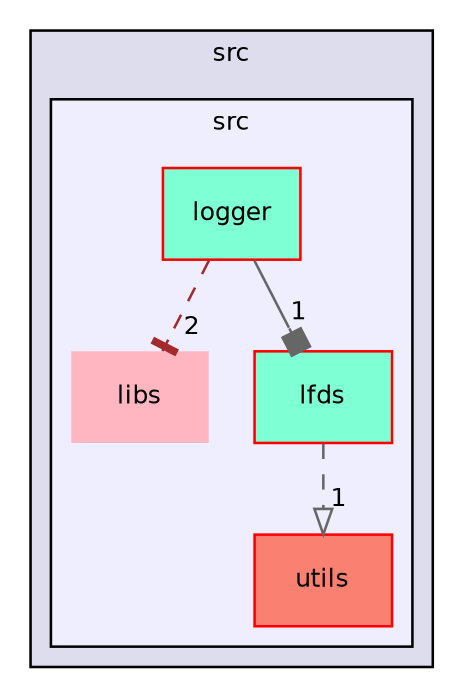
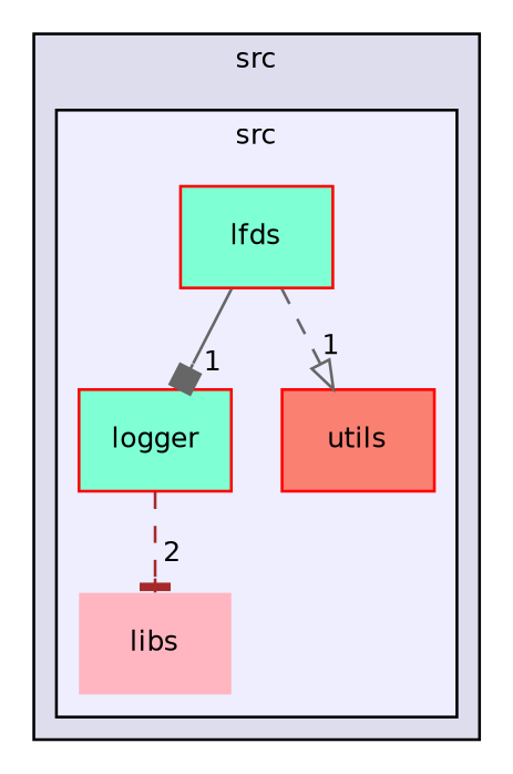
  digraph {
    compound=true
    node [fillcolor=aquamarine fontname=Helvetica fontsize=10 shape=box style=filled color=red]
    edge [color=gray40 headlabel=1 labeldistance=1.5 labelfontname=Helvetica labelfontsize=10 style=dashed]
    n1 [fillcolor=lightpink label=libs shape=plaintext color=""]
    n2 [label=lfds]
    n3 [label=logger]
    n4 [fillcolor=salmon label=utils]
    subgraph cluster_1 {
      bgcolor="#ddddee"
      fontname=Helvetica
      fontsize=10
      label=src
      pencolor=black
      subgraph cluster_2 {
        bgcolor="#eeeeff"
        fontname=Helvetica
        fontsize=10
        label=src
        pencolor=black
        n1
        n2
        n3
        n4
      }
    }
    n2 -> n4 [arrowhead=onormal]
    n3 -> n1 [arrowhead=tee color=brown headlabel=2]
-   n3 -> n2 [arrowhead=box style=solid]
+   n2 -> n3 [arrowhead=box style=solid]
  }
